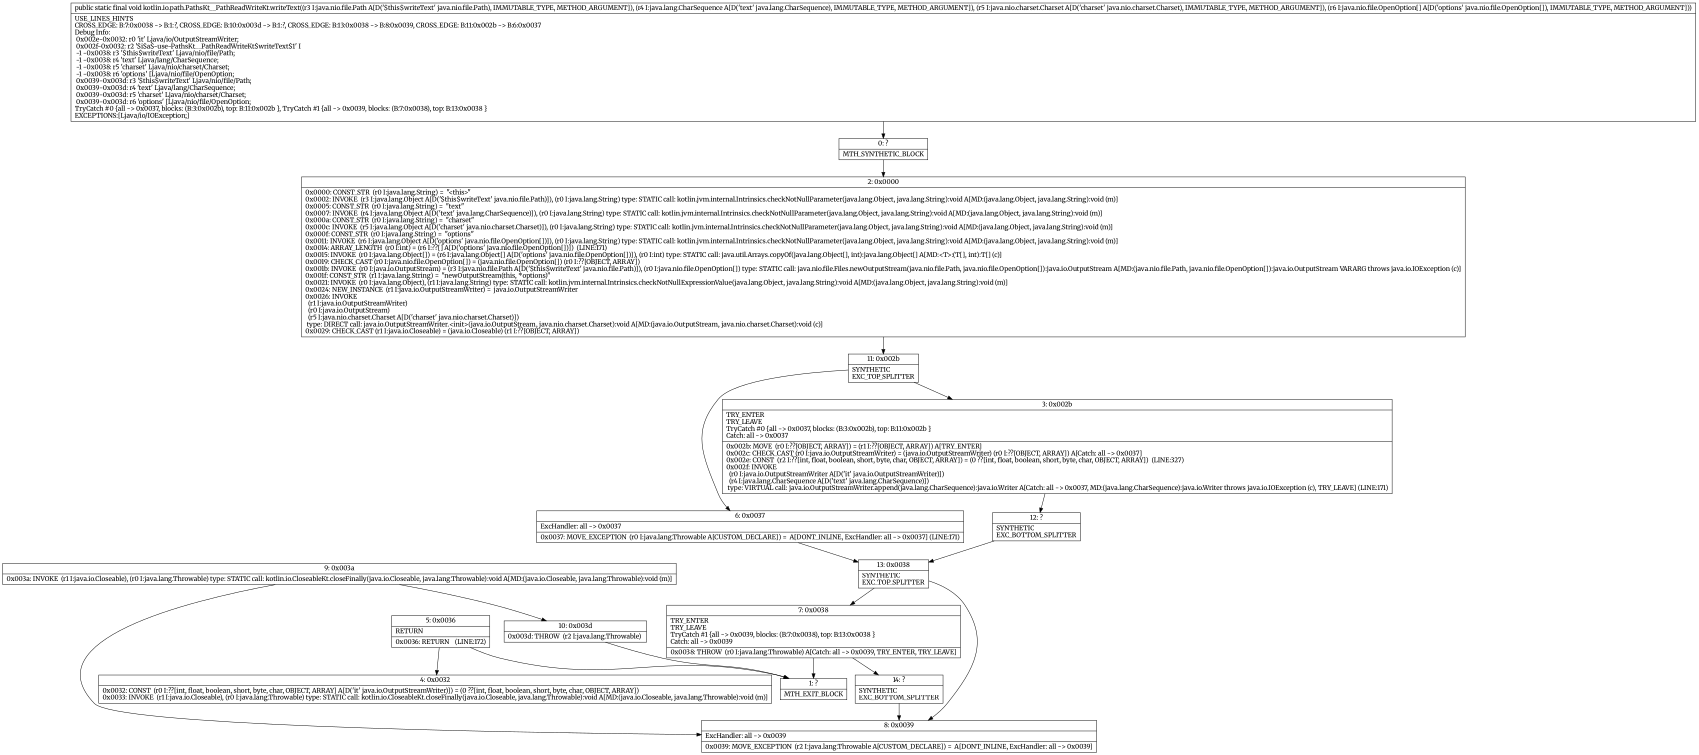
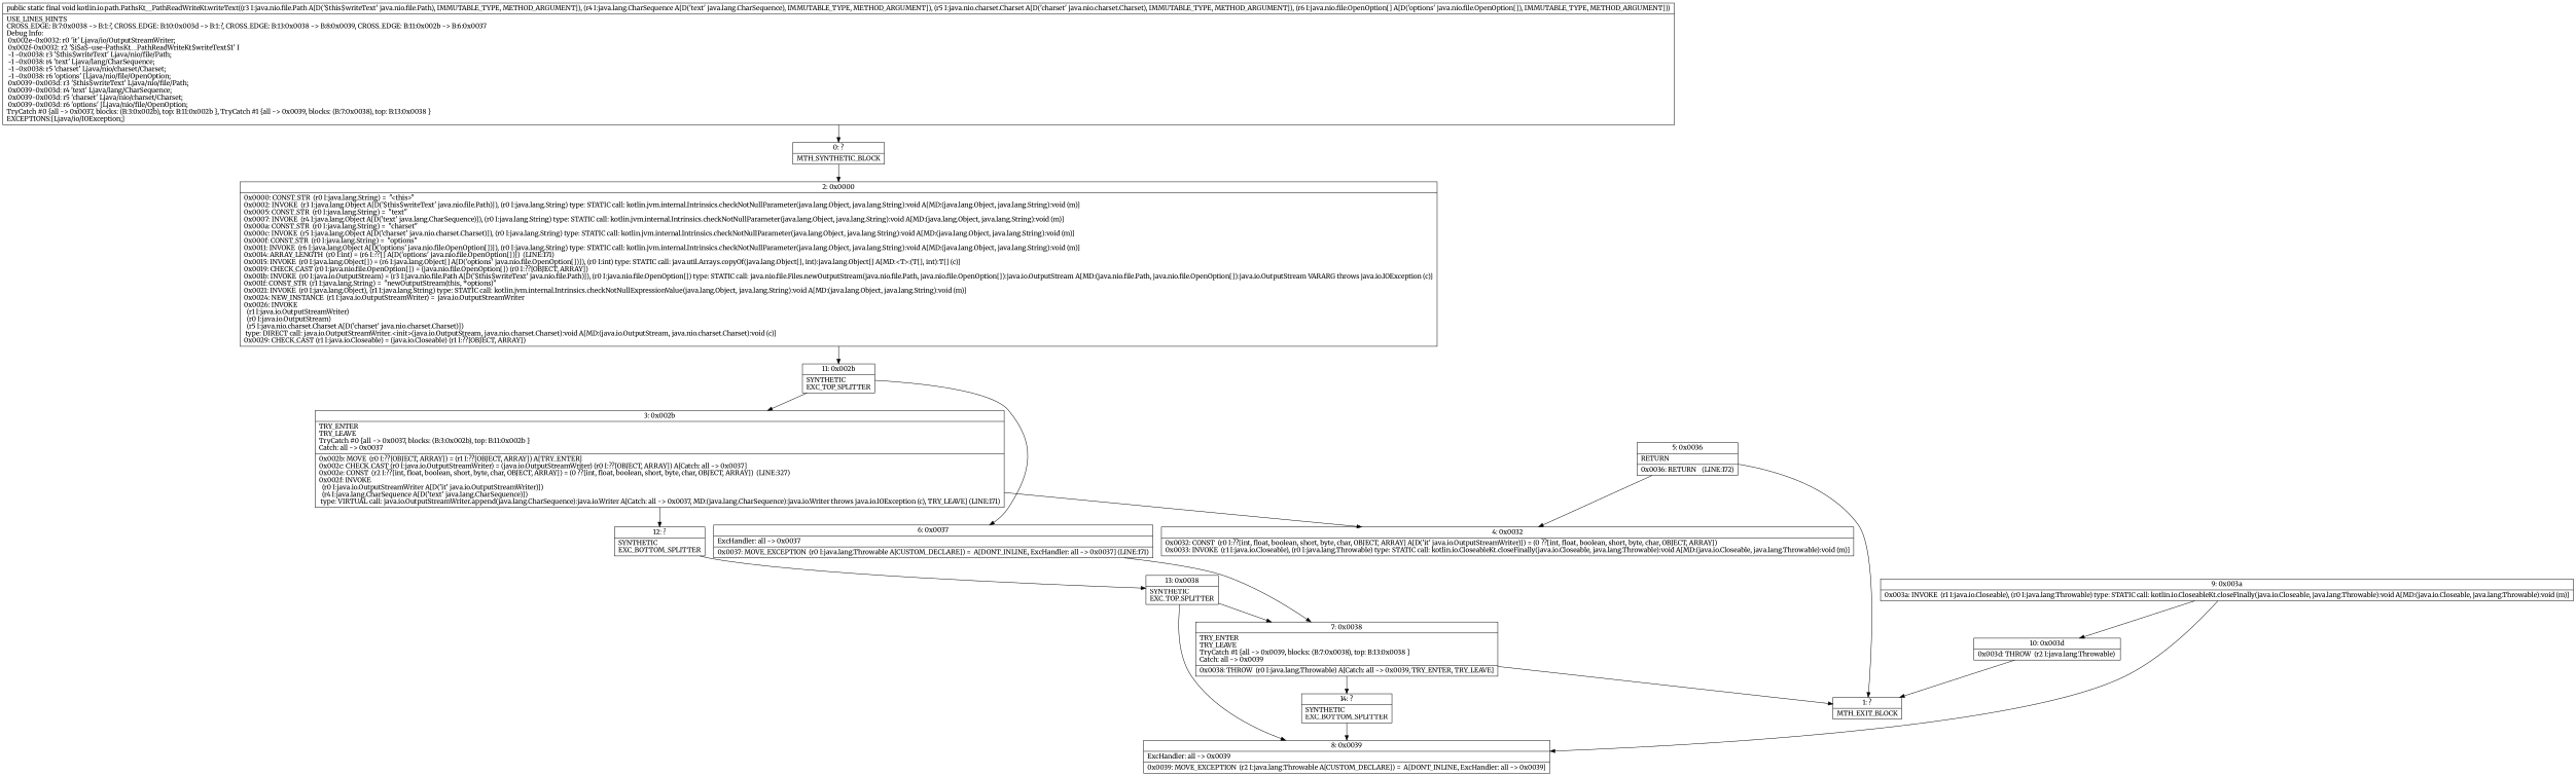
  digraph {
    fontname=Merriweather
    node [fontname=Merriweather shape=record]
    edge [fontname=Merriweather]
    n1 [label="{0\:\ ?|MTH_SYNTHETIC_BLOCK\l}"]
    n2 [label="{2\:\ 0x0000|0x0000: CONST_STR  (r0 I:java.lang.String) =  \"\<this\>\" \l0x0002: INVOKE  (r3 I:java.lang.Object A[D('$this$writeText' java.nio.file.Path)]), (r0 I:java.lang.String) type: STATIC call: kotlin.jvm.internal.Intrinsics.checkNotNullParameter(java.lang.Object, java.lang.String):void A[MD:(java.lang.Object, java.lang.String):void (m)]\l0x0005: CONST_STR  (r0 I:java.lang.String) =  \"text\" \l0x0007: INVOKE  (r4 I:java.lang.Object A[D('text' java.lang.CharSequence)]), (r0 I:java.lang.String) type: STATIC call: kotlin.jvm.internal.Intrinsics.checkNotNullParameter(java.lang.Object, java.lang.String):void A[MD:(java.lang.Object, java.lang.String):void (m)]\l0x000a: CONST_STR  (r0 I:java.lang.String) =  \"charset\" \l0x000c: INVOKE  (r5 I:java.lang.Object A[D('charset' java.nio.charset.Charset)]), (r0 I:java.lang.String) type: STATIC call: kotlin.jvm.internal.Intrinsics.checkNotNullParameter(java.lang.Object, java.lang.String):void A[MD:(java.lang.Object, java.lang.String):void (m)]\l0x000f: CONST_STR  (r0 I:java.lang.String) =  \"options\" \l0x0011: INVOKE  (r6 I:java.lang.Object A[D('options' java.nio.file.OpenOption[])]), (r0 I:java.lang.String) type: STATIC call: kotlin.jvm.internal.Intrinsics.checkNotNullParameter(java.lang.Object, java.lang.String):void A[MD:(java.lang.Object, java.lang.String):void (m)]\l0x0014: ARRAY_LENGTH  (r0 I:int) = (r6 I:??[] A[D('options' java.nio.file.OpenOption[])])  (LINE:171)\l0x0015: INVOKE  (r0 I:java.lang.Object[]) = (r6 I:java.lang.Object[] A[D('options' java.nio.file.OpenOption[])]), (r0 I:int) type: STATIC call: java.util.Arrays.copyOf(java.lang.Object[], int):java.lang.Object[] A[MD:\<T\>:(T[], int):T[] (c)]\l0x0019: CHECK_CAST (r0 I:java.nio.file.OpenOption[]) = (java.nio.file.OpenOption[]) (r0 I:??[OBJECT, ARRAY]) \l0x001b: INVOKE  (r0 I:java.io.OutputStream) = (r3 I:java.nio.file.Path A[D('$this$writeText' java.nio.file.Path)]), (r0 I:java.nio.file.OpenOption[]) type: STATIC call: java.nio.file.Files.newOutputStream(java.nio.file.Path, java.nio.file.OpenOption[]):java.io.OutputStream A[MD:(java.nio.file.Path, java.nio.file.OpenOption[]):java.io.OutputStream VARARG throws java.io.IOException (c)]\l0x001f: CONST_STR  (r1 I:java.lang.String) =  \"newOutputStream(this, *options)\" \l0x0021: INVOKE  (r0 I:java.lang.Object), (r1 I:java.lang.String) type: STATIC call: kotlin.jvm.internal.Intrinsics.checkNotNullExpressionValue(java.lang.Object, java.lang.String):void A[MD:(java.lang.Object, java.lang.String):void (m)]\l0x0024: NEW_INSTANCE  (r1 I:java.io.OutputStreamWriter) =  java.io.OutputStreamWriter \l0x0026: INVOKE  \l  (r1 I:java.io.OutputStreamWriter)\l  (r0 I:java.io.OutputStream)\l  (r5 I:java.nio.charset.Charset A[D('charset' java.nio.charset.Charset)])\l type: DIRECT call: java.io.OutputStreamWriter.\<init\>(java.io.OutputStream, java.nio.charset.Charset):void A[MD:(java.io.OutputStream, java.nio.charset.Charset):void (c)]\l0x0029: CHECK_CAST (r1 I:java.io.Closeable) = (java.io.Closeable) (r1 I:??[OBJECT, ARRAY]) \l}"]
    n3 [label="{11\:\ 0x002b|SYNTHETIC\lEXC_TOP_SPLITTER\l}"]
    n4 [label="{3\:\ 0x002b|TRY_ENTER\lTRY_LEAVE\lTryCatch #0 \{all \-\> 0x0037, blocks: (B:3:0x002b), top: B:11:0x002b \}\lCatch: all \-\> 0x0037\l|0x002b: MOVE  (r0 I:??[OBJECT, ARRAY]) = (r1 I:??[OBJECT, ARRAY]) A[TRY_ENTER]\l0x002c: CHECK_CAST (r0 I:java.io.OutputStreamWriter) = (java.io.OutputStreamWriter) (r0 I:??[OBJECT, ARRAY]) A[Catch: all \-\> 0x0037]\l0x002e: CONST  (r2 I:??[int, float, boolean, short, byte, char, OBJECT, ARRAY]) = (0 ??[int, float, boolean, short, byte, char, OBJECT, ARRAY])  (LINE:327)\l0x002f: INVOKE  \l  (r0 I:java.io.OutputStreamWriter A[D('it' java.io.OutputStreamWriter)])\l  (r4 I:java.lang.CharSequence A[D('text' java.lang.CharSequence)])\l type: VIRTUAL call: java.io.OutputStreamWriter.append(java.lang.CharSequence):java.io.Writer A[Catch: all \-\> 0x0037, MD:(java.lang.CharSequence):java.io.Writer throws java.io.IOException (c), TRY_LEAVE] (LINE:171)\l}"]
    n5 [label="{6\:\ 0x0037|ExcHandler: all \-\> 0x0037\l|0x0037: MOVE_EXCEPTION  (r0 I:java.lang.Throwable A[CUSTOM_DECLARE]) =  A[DONT_INLINE, ExcHandler: all \-\> 0x0037] (LINE:171)\l}"]
    n6 [label="{4\:\ 0x0032|0x0032: CONST  (r0 I:??[int, float, boolean, short, byte, char, OBJECT, ARRAY] A[D('it' java.io.OutputStreamWriter)]) = (0 ??[int, float, boolean, short, byte, char, OBJECT, ARRAY]) \l0x0033: INVOKE  (r1 I:java.io.Closeable), (r0 I:java.lang.Throwable) type: STATIC call: kotlin.io.CloseableKt.closeFinally(java.io.Closeable, java.lang.Throwable):void A[MD:(java.io.Closeable, java.lang.Throwable):void (m)]\l}"]
    n7 [label="{12\:\ ?|SYNTHETIC\lEXC_BOTTOM_SPLITTER\l}"]
    n8 [label="{13\:\ 0x0038|SYNTHETIC\lEXC_TOP_SPLITTER\l}"]
    n9 [label="{5\:\ 0x0036|RETURN\l|0x0036: RETURN    (LINE:172)\l}"]
    n10 [label="{1\:\ ?|MTH_EXIT_BLOCK\l}"]
    n11 [label="{7\:\ 0x0038|TRY_ENTER\lTRY_LEAVE\lTryCatch #1 \{all \-\> 0x0039, blocks: (B:7:0x0038), top: B:13:0x0038 \}\lCatch: all \-\> 0x0039\l|0x0038: THROW  (r0 I:java.lang.Throwable) A[Catch: all \-\> 0x0039, TRY_ENTER, TRY_LEAVE]\l}"]
    n12 [label="{8\:\ 0x0039|ExcHandler: all \-\> 0x0039\l|0x0039: MOVE_EXCEPTION  (r2 I:java.lang.Throwable A[CUSTOM_DECLARE]) =  A[DONT_INLINE, ExcHandler: all \-\> 0x0039]\l}"]
    n13 [label="{14\:\ ?|SYNTHETIC\lEXC_BOTTOM_SPLITTER\l}"]
    n14 [label="{9\:\ 0x003a|0x003a: INVOKE  (r1 I:java.io.Closeable), (r0 I:java.lang.Throwable) type: STATIC call: kotlin.io.CloseableKt.closeFinally(java.io.Closeable, java.lang.Throwable):void A[MD:(java.io.Closeable, java.lang.Throwable):void (m)]\l}"]
    n15 [label="{10\:\ 0x003d|0x003d: THROW  (r2 I:java.lang.Throwable) \l}"]
    n16 [label="{public static final void kotlin.io.path.PathsKt__PathReadWriteKt.writeText((r3 I:java.nio.file.Path A[D('$this$writeText' java.nio.file.Path), IMMUTABLE_TYPE, METHOD_ARGUMENT]), (r4 I:java.lang.CharSequence A[D('text' java.lang.CharSequence), IMMUTABLE_TYPE, METHOD_ARGUMENT]), (r5 I:java.nio.charset.Charset A[D('charset' java.nio.charset.Charset), IMMUTABLE_TYPE, METHOD_ARGUMENT]), (r6 I:java.nio.file.OpenOption[] A[D('options' java.nio.file.OpenOption[]), IMMUTABLE_TYPE, METHOD_ARGUMENT]))  | USE_LINES_HINTS\lCROSS_EDGE: B:7:0x0038 \-\> B:1:?, CROSS_EDGE: B:10:0x003d \-\> B:1:?, CROSS_EDGE: B:13:0x0038 \-\> B:8:0x0039, CROSS_EDGE: B:11:0x002b \-\> B:6:0x0037\lDebug Info:\l  0x002e\-0x0032: r0 'it' Ljava\/io\/OutputStreamWriter;\l  0x002f\-0x0032: r2 '$i$a$\-use\-PathsKt__PathReadWriteKt$writeText$1' I\l  \-1 \-0x0038: r3 '$this$writeText' Ljava\/nio\/file\/Path;\l  \-1 \-0x0038: r4 'text' Ljava\/lang\/CharSequence;\l  \-1 \-0x0038: r5 'charset' Ljava\/nio\/charset\/Charset;\l  \-1 \-0x0038: r6 'options' [Ljava\/nio\/file\/OpenOption;\l  0x0039\-0x003d: r3 '$this$writeText' Ljava\/nio\/file\/Path;\l  0x0039\-0x003d: r4 'text' Ljava\/lang\/CharSequence;\l  0x0039\-0x003d: r5 'charset' Ljava\/nio\/charset\/Charset;\l  0x0039\-0x003d: r6 'options' [Ljava\/nio\/file\/OpenOption;\lTryCatch #0 \{all \-\> 0x0037, blocks: (B:3:0x002b), top: B:11:0x002b \}, TryCatch #1 \{all \-\> 0x0039, blocks: (B:7:0x0038), top: B:13:0x0038 \}\lEXCEPTIONS:[Ljava\/io\/IOException;]\l}"]
    n1 -> n2
    n2 -> n3
    n3 -> n4
    n3 -> n5
+   n4 -> n6
    n4 -> n7
-   n5 -> n8
+   n5 -> n11
    n7 -> n8
    n8 -> n11
    n8 -> n12
    n9 -> n6
    n9 -> n10
    n11 -> n10
    n11 -> n13
    n13 -> n12
    n14 -> n12
    n14 -> n15
    n15 -> n10
    n16 -> n1
  }
